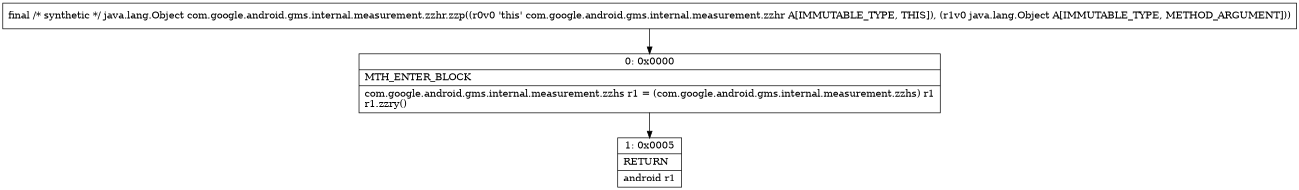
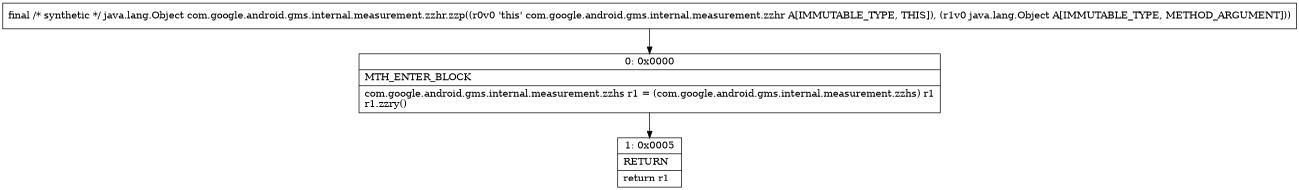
  digraph {
    node [shape=record]
    n1 [label="{0\:\ 0x0000|MTH_ENTER_BLOCK\l|com.google.android.gms.internal.measurement.zzhs r1 = (com.google.android.gms.internal.measurement.zzhs) r1\lr1.zzry()\l}"]
-   n2 [label="{1\:\ 0x0005|RETURN\l|android r1\l}"]
+   n2 [label="{1\:\ 0x0005|RETURN\l|return r1\l}"]
    n3 [label="{final \/* synthetic *\/ java.lang.Object com.google.android.gms.internal.measurement.zzhr.zzp((r0v0 'this' com.google.android.gms.internal.measurement.zzhr A[IMMUTABLE_TYPE, THIS]), (r1v0 java.lang.Object A[IMMUTABLE_TYPE, METHOD_ARGUMENT])) }"]
    n1 -> n2
    n3 -> n1
  }
